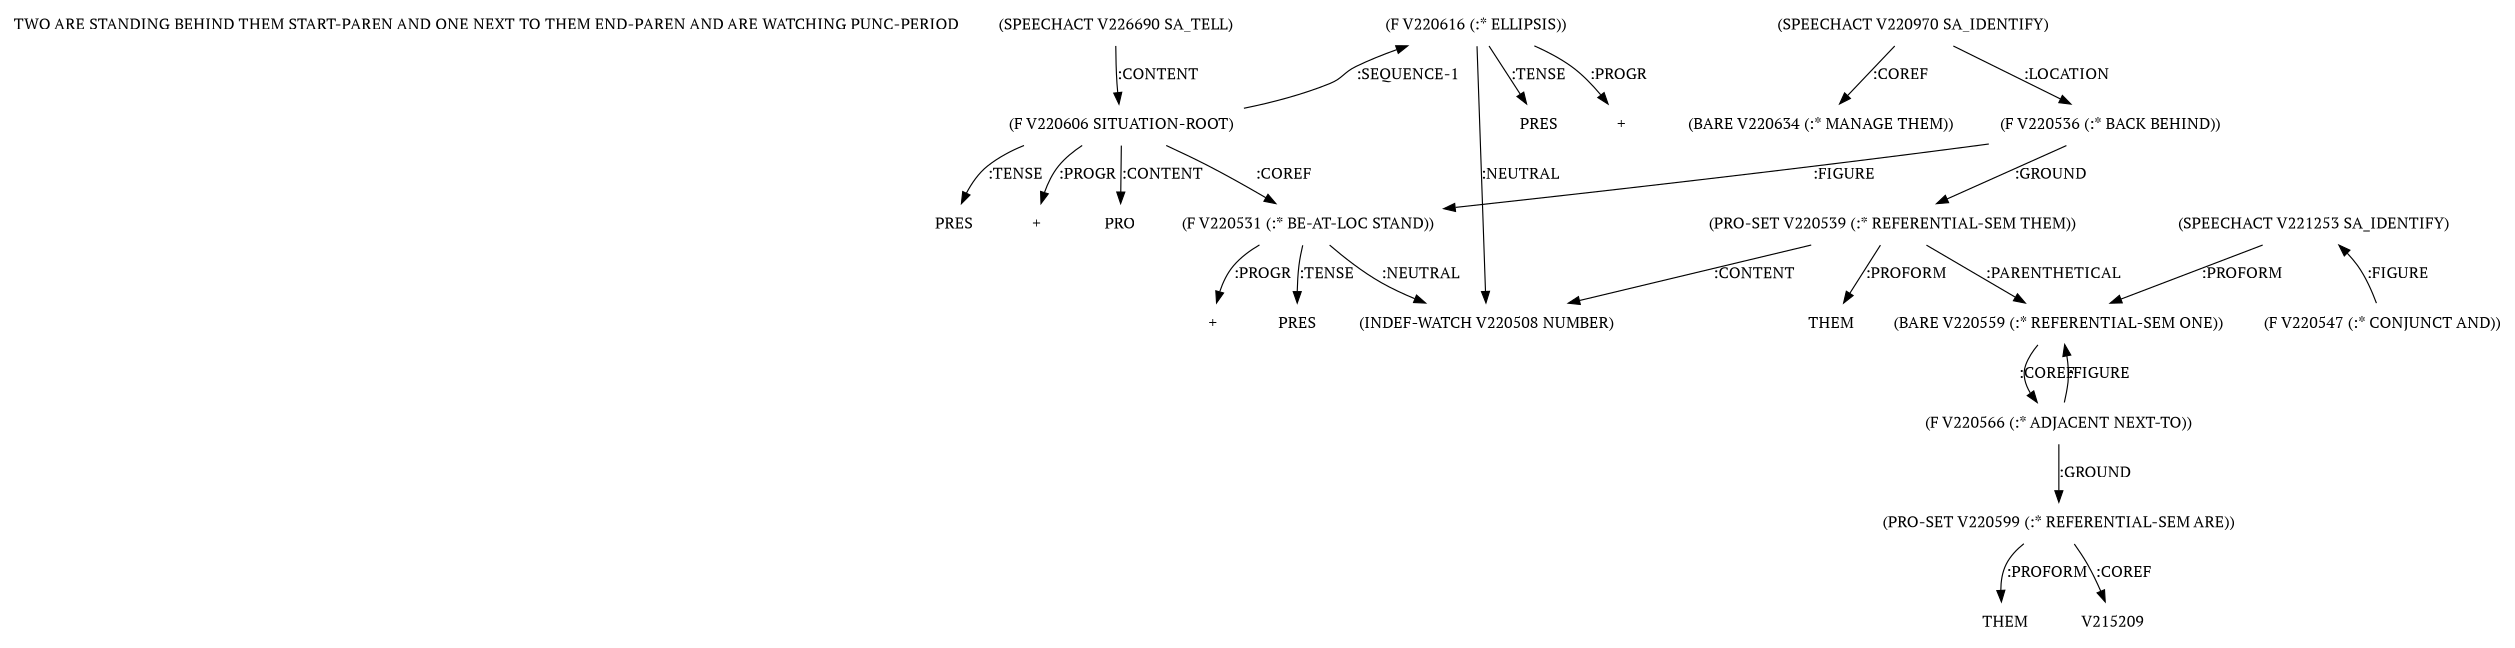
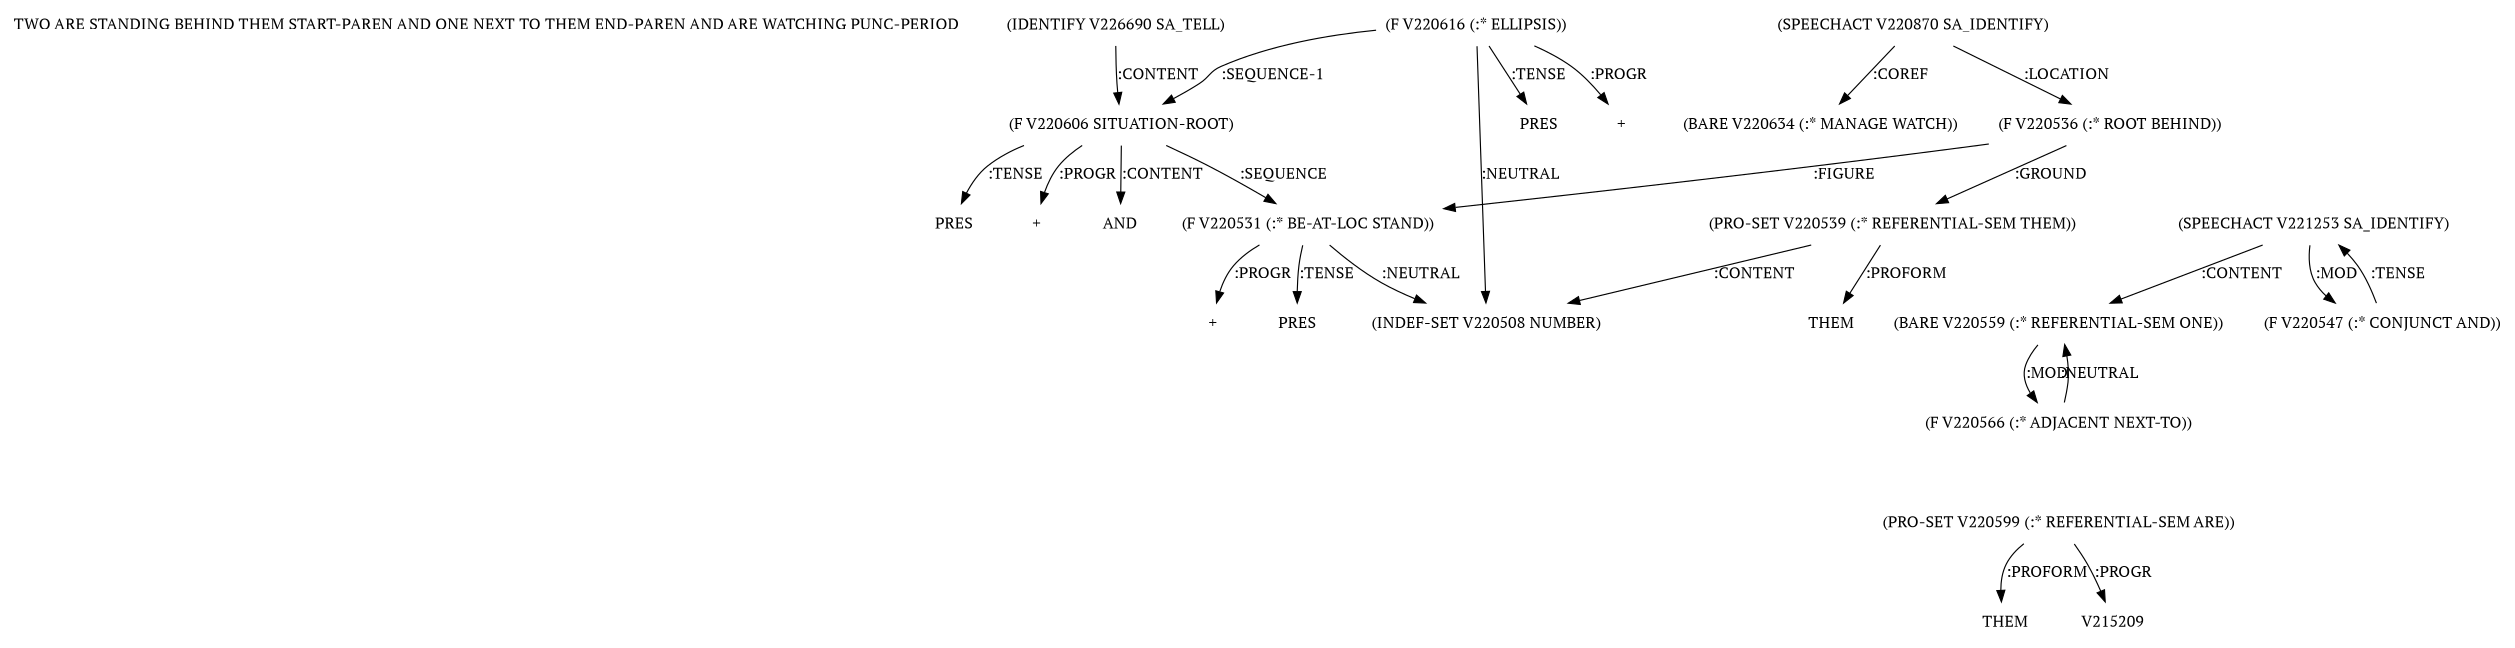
  digraph {
    fontname="PT Serif"
    node [fontname="PT Serif" shape=none]
    edge [fontname="PT Serif"]
    "TWO ARE STANDING BEHIND THEM START-PAREN AND ONE NEXT TO THEM END-PAREN AND ARE WATCHING PUNC-PERIOD"
-   n2 [label="(SPEECHACT V220970 SA_IDENTIFY)"]
-   n3 [label="(BARE V220634 (:* MANAGE THEM))"]
-   n4 [label="(F V220536 (:* BACK BEHIND))"]
-   n5 [label="(SPEECHACT V226690 SA_TELL)"]
+   n2 [label="(SPEECHACT V220870 SA_IDENTIFY)"]
+   n3 [label="(BARE V220634 (:* MANAGE WATCH))"]
+   n4 [label="(F V220536 (:* ROOT BEHIND))"]
+   n5 [label="(IDENTIFY V226690 SA_TELL)"]
    n6 [label="(F V220606 SITUATION-ROOT)"]
-   n7 [label=PRO]
+   n7 [label=AND]
    n8 [label="(F V220531 (:* BE-AT-LOC STAND))"]
    n9 [label="(F V220616 (:* ELLIPSIS))"]
    n10 [label=PRES]
    n11 [label="+"]
-   n12 [label="(INDEF-WATCH V220508 NUMBER)"]
+   n12 [label="(INDEF-SET V220508 NUMBER)"]
    n13 [label=PRES]
    n14 [label="+"]
    n15 [label=PRES]
    n16 [label="+"]
    n17 [label="(PRO-SET V220539 (:* REFERENTIAL-SEM THEM))"]
    n18 [label="(BARE V220559 (:* REFERENTIAL-SEM ONE))"]
    n19 [label=THEM]
    n20 [label="(F V220566 (:* ADJACENT NEXT-TO))"]
    n21 [label="(PRO-SET V220599 (:* REFERENTIAL-SEM ARE))"]
    n22 [label="(SPEECHACT V221253 SA_IDENTIFY)"]
    n23 [label="(F V220547 (:* CONJUNCT AND))"]
    n24 [label=THEM]
    V215209
    n2 -> n3 [label=":COREF"]
    n2 -> n4 [label=":LOCATION"]
    n4 -> n8 [label=":FIGURE"]
    n4 -> n17 [label=":GROUND"]
    n5 -> n6 [label=":CONTENT"]
    n6 -> n7 [label=":CONTENT"]
-   n6 -> n8 [label=":COREF"]
-   n6 -> n9 [label=":SEQUENCE-1"]
+   n6 -> n8 [label=":SEQUENCE"]
+   n9 -> n6 [label=":SEQUENCE-1"]
    n6 -> n10 [label=":TENSE"]
    n6 -> n11 [label=":PROGR"]
    n8 -> n12 [label=":NEUTRAL"]
    n8 -> n13 [label=":TENSE"]
    n8 -> n14 [label=":PROGR"]
    n9 -> n12 [label=":NEUTRAL"]
    n9 -> n15 [label=":TENSE"]
    n9 -> n16 [label=":PROGR"]
    n17 -> n12 [label=":CONTENT"]
-   n17 -> n18 [label=":PARENTHETICAL"]
    n17 -> n19 [label=":PROFORM"]
-   n18 -> n20 [label=":COREF"]
-   n20 -> n18 [label=":FIGURE"]
-   n20 -> n21 [label=":GROUND"]
+   n18 -> n20 [label=":MOD"]
+   n20 -> n18 [label=":NEUTRAL"]
    n21 -> n24 [label=":PROFORM"]
-   n21 -> V215209 [label=":COREF"]
-   n22 -> n18 [label=":PROFORM"]
-   n23 -> n22 [label=":FIGURE"]
+   n21 -> V215209 [label=":PROGR"]
+   n22 -> n18 [label=":CONTENT"]
+   n22 -> n23 [label=":MOD"]
+   n23 -> n22 [label=":TENSE"]
  }
